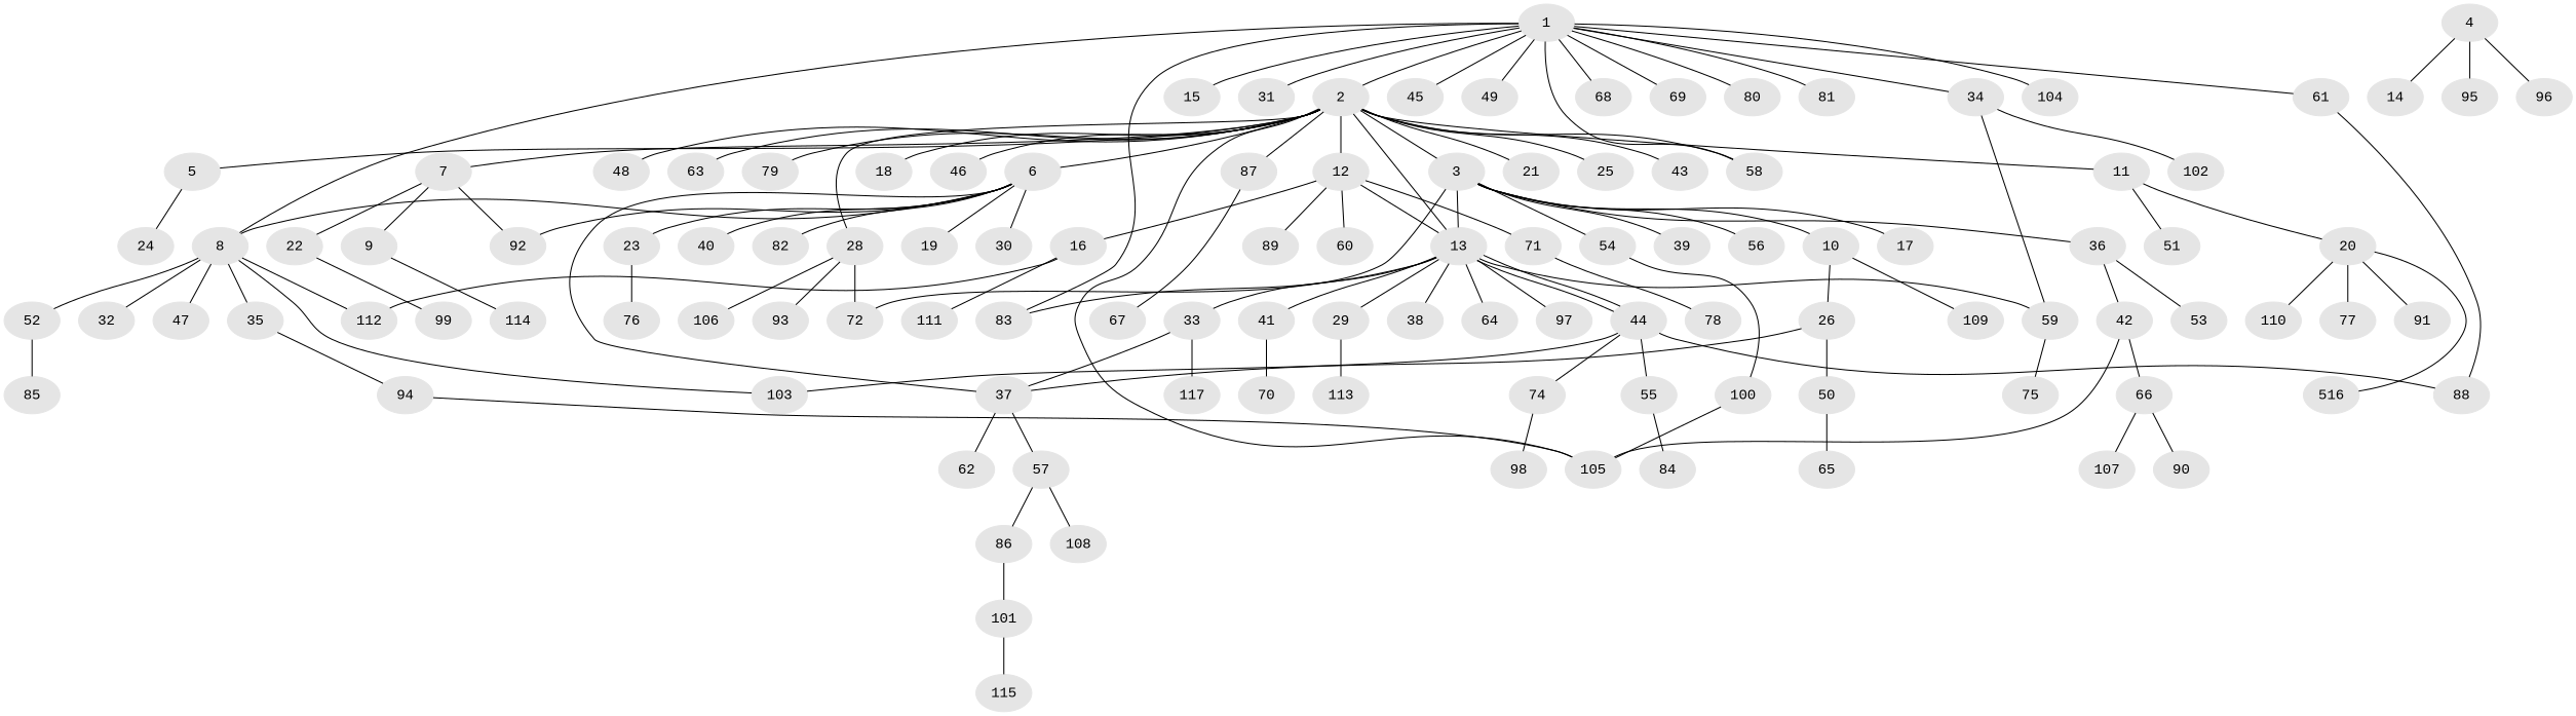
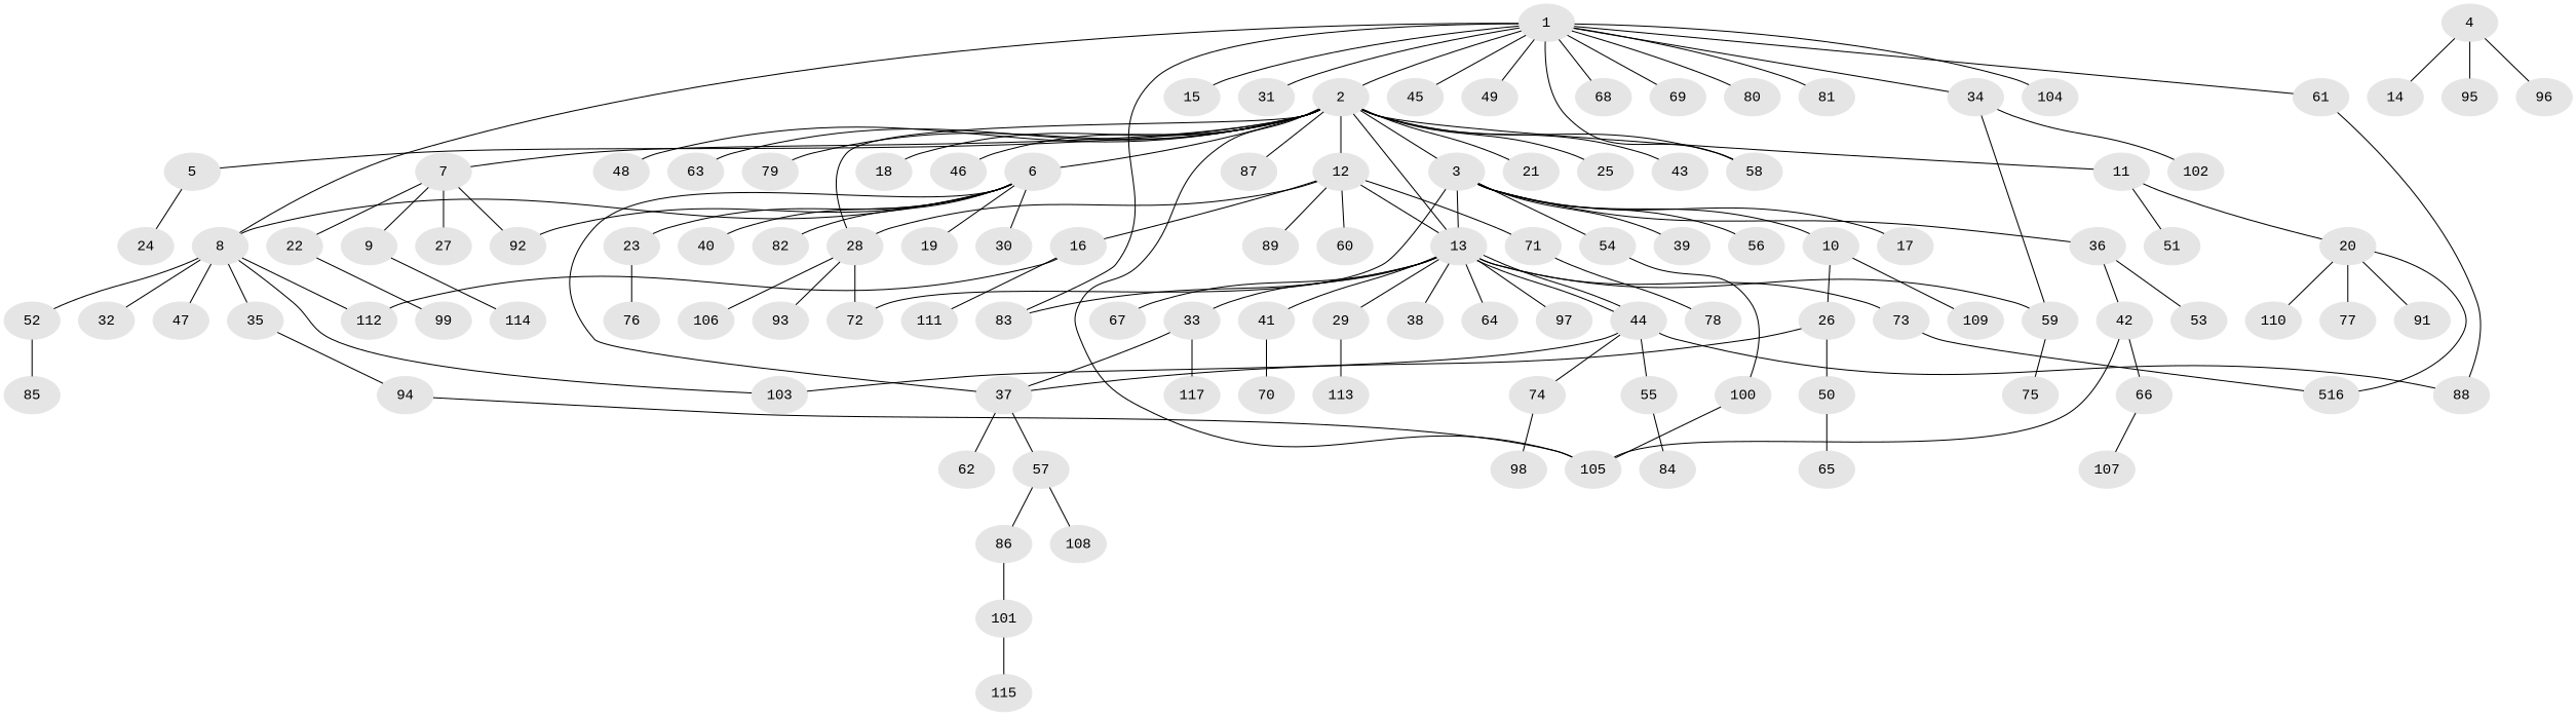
  graph {
    fontname="Liberation Mono"
    node [color=gray90 fontname="Liberation Mono" style=filled]
    edge [fontname="Liberation Mono"]
    1
    2
    8
    15
    31
    34
    45
    49
    61
    68
    69
    80
    81
    83
    104
    58
    3
    5
    6
    7
    11
    12
    13
    18
    21
    25
    28
    43
    46
    48
    63
    79
    87
    105
    4
    14
    95
    96
    32
    35
    47
    52
    103
    112
    59
    102
    88
    10
    17
    36
    39
    54
    56
    72
    24
    19
    23
    30
    37
    40
    82
    92
    9
    22
+   27
    20
    51
    16
    60
    71
    89
    29
    33
    38
    41
    44
    64
    67
+   73
    97
    93
    106
    26
    109
    42
    53
    100
    76
    57
    62
    114
    99
    94
    85
    50
    77
    91
    110
    n99 [label=516]
    111
    78
    113
    117
    70
    55
    74
    75
    65
    66
    86
    108
-   90
    107
    84
    98
    101
    115
    1 -- 2
    1 -- 8
    1 -- 15
    1 -- 31
    1 -- 34
    1 -- 45
    1 -- 49
    1 -- 61
    1 -- 68
    1 -- 69
    1 -- 80
    1 -- 81
    1 -- 83
    1 -- 104
    1 -- 58
    2 -- 58
    2 -- 3
    2 -- 5
    2 -- 6
    2 -- 7
    2 -- 11
    2 -- 12
    2 -- 13
    2 -- 18
    2 -- 21
    2 -- 25
    2 -- 28
    2 -- 43
    2 -- 46
    2 -- 48
    2 -- 63
    2 -- 79
    2 -- 87
    2 -- 105
    8 -- 32
    8 -- 35
    8 -- 47
    8 -- 52
    8 -- 103
    8 -- 112
    34 -- 59
    34 -- 102
    61 -- 88
    3 -- 13
    3 -- 10
    3 -- 17
    3 -- 36
    3 -- 39
    3 -- 54
    3 -- 56
    3 -- 72
    5 -- 24
    6 -- 8
    6 -- 19
    6 -- 23
    6 -- 30
    6 -- 37
    6 -- 40
    6 -- 82
    6 -- 92
    7 -- 92
    7 -- 9
    7 -- 22
+   7 -- 27
    11 -- 20
    11 -- 51
    12 -- 13
+   12 -- 28
    12 -- 16
    12 -- 60
    12 -- 71
    12 -- 89
    13 -- 83
    13 -- 59
    13 -- 29
    13 -- 33
    13 -- 38
    13 -- 41
    13 -- 44
    13 -- 44
    13 -- 64
-   87 -- 67
+   13 -- 67
+   13 -- 73
    13 -- 97
    28 -- 72
    28 -- 93
    28 -- 106
    4 -- 14
    4 -- 95
    4 -- 96
    35 -- 94
    52 -- 85
    59 -- 75
    10 -- 26
    10 -- 109
    36 -- 42
    36 -- 53
    54 -- 100
    23 -- 76
    37 -- 57
    37 -- 62
    9 -- 114
    22 -- 99
    20 -- 77
    20 -- 91
    20 -- 110
    20 -- n99
    16 -- 112
    16 -- 111
    71 -- 78
    29 -- 113
    33 -- 37
    33 -- 117
    41 -- 70
    44 -- 103
    44 -- 88
    44 -- 55
    44 -- 74
+   73 -- n99
    26 -- 37
    26 -- 50
    42 -- 105
    42 -- 66
    100 -- 105
    57 -- 86
    57 -- 108
    94 -- 105
    50 -- 65
    55 -- 84
    74 -- 98
-   66 -- 90
    66 -- 107
    86 -- 101
    101 -- 115
  }
